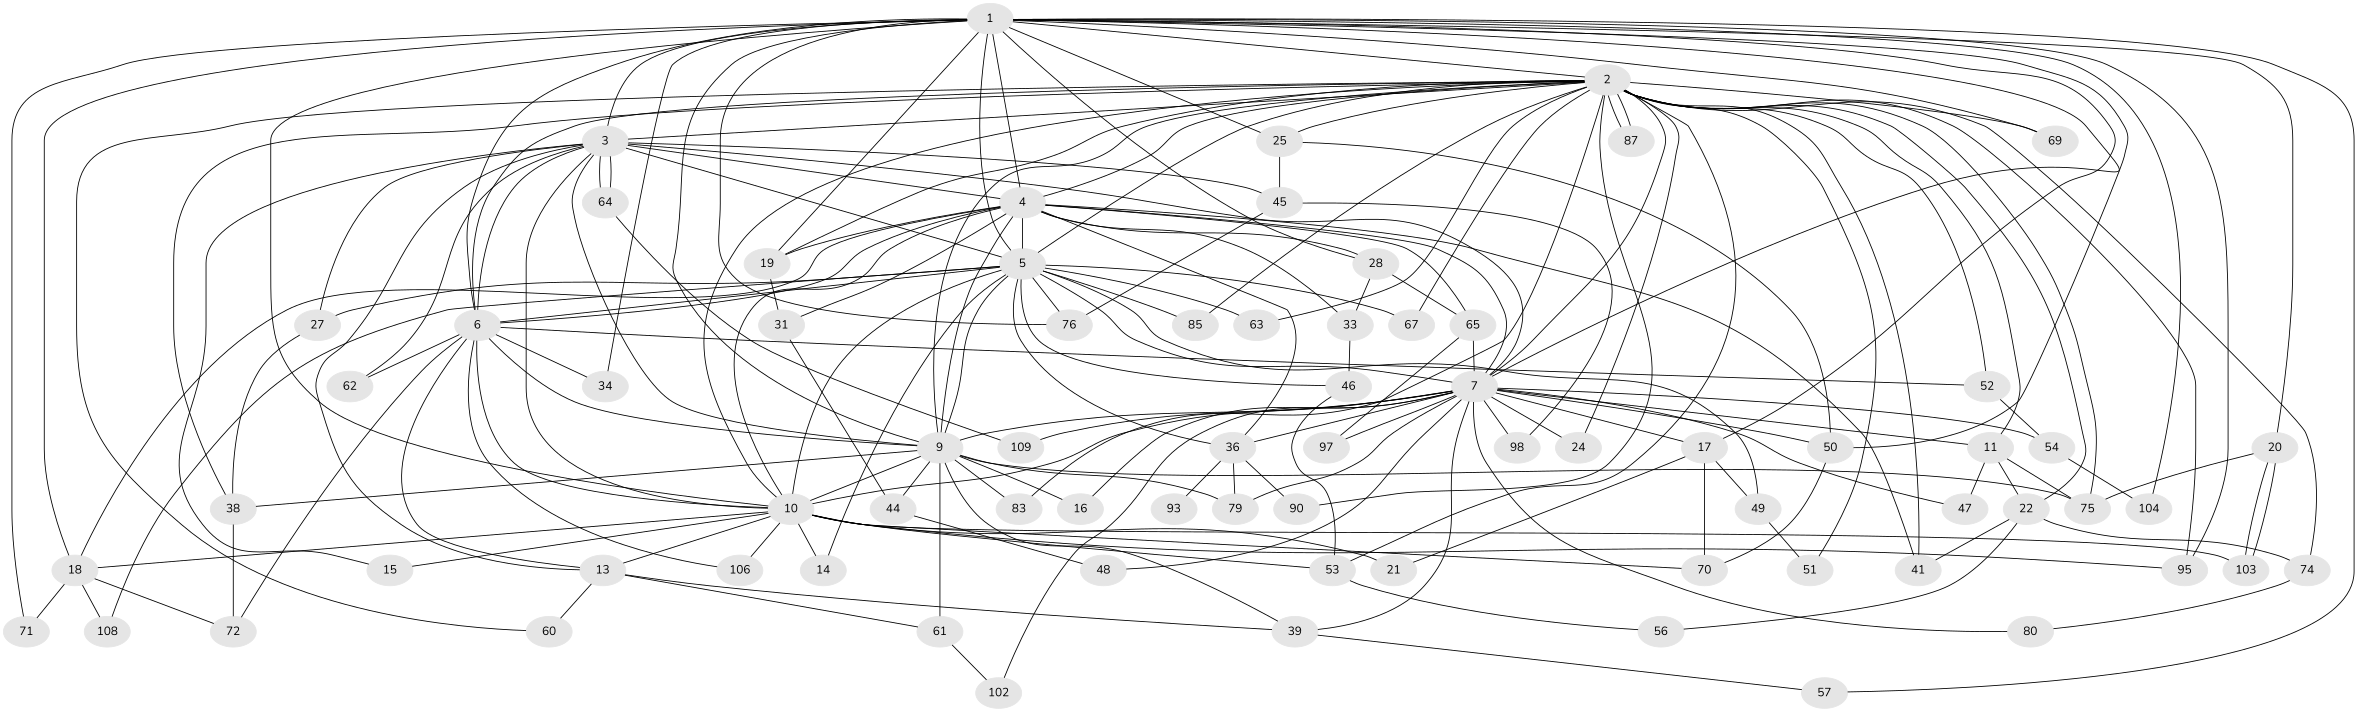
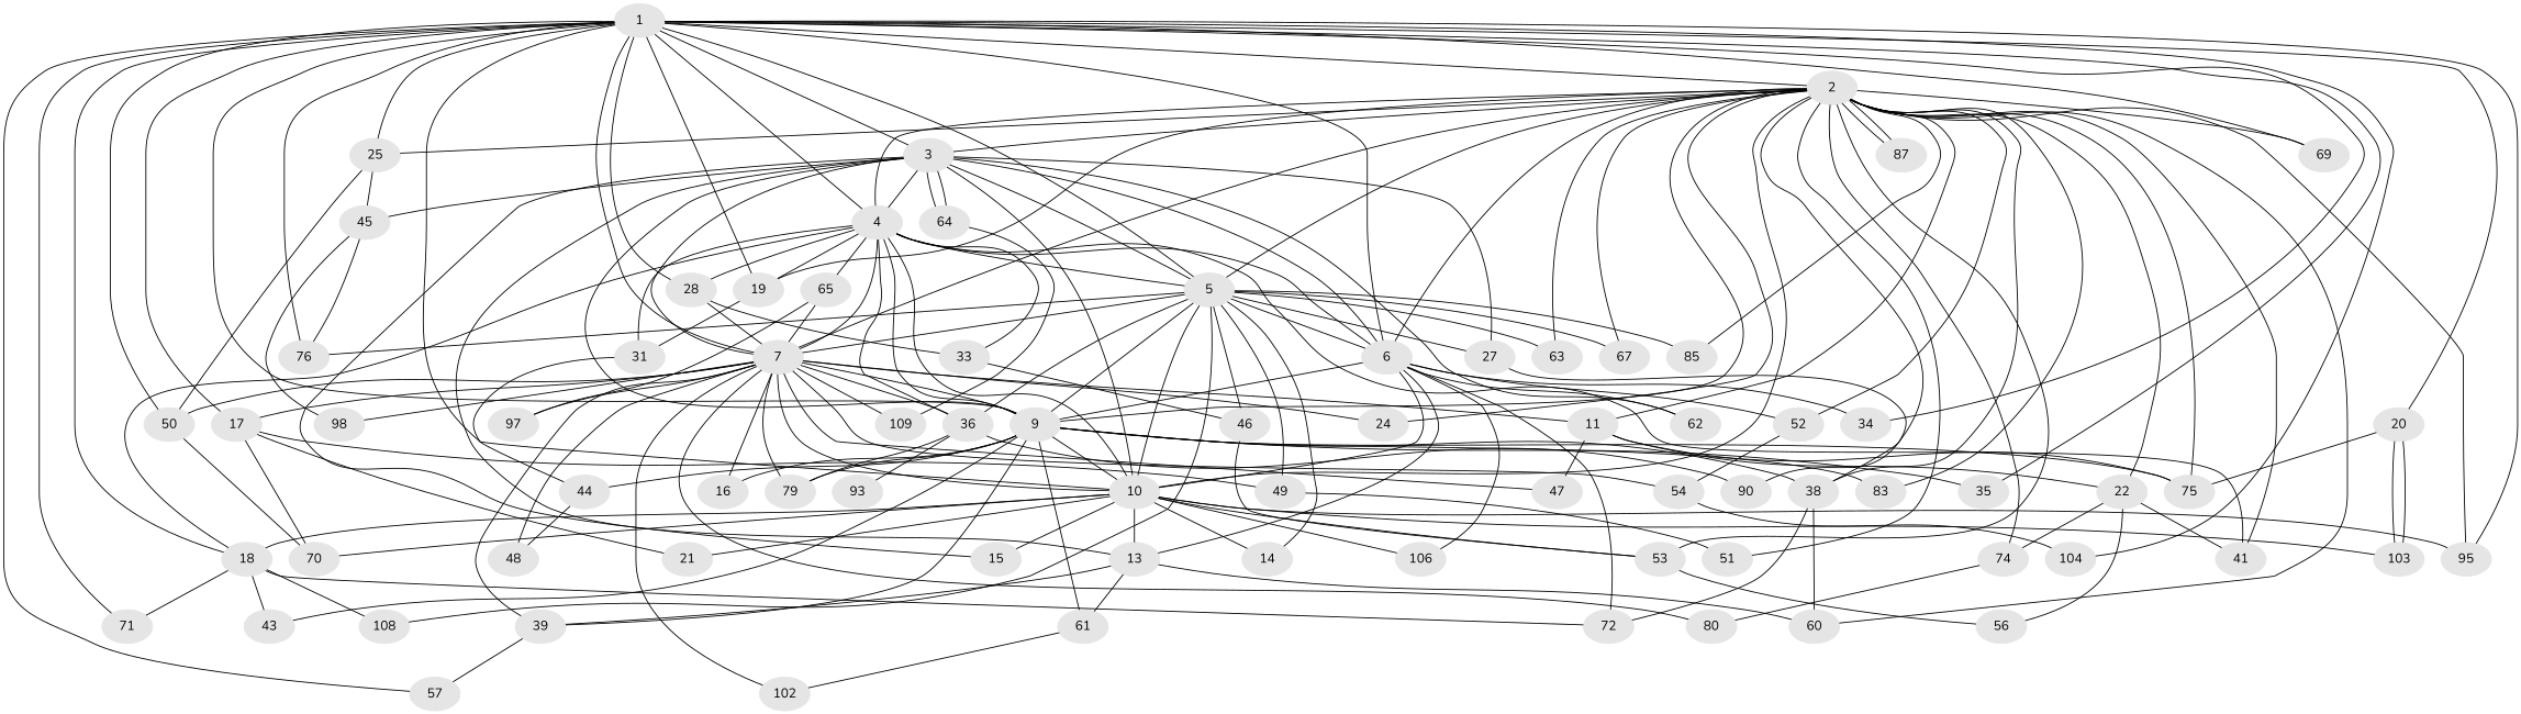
  graph {
    fontname=Nunito
    node [color=gray90 fontname=Nunito style=filled]
    edge [fontname=Nunito]
    1 [super="+8"]
    2 [super="+73"]
    3 [super="+32"]
    4 [super="+23"]
    5 [super="+12"]
    6 [super="+42"]
    7 [super="+29"]
    9 [super="+77"]
    10 [super="+55"]
    17 [super="+30"]
    18
    19 [super="+99"]
    20
    25 [super="+100"]
    28
    34
+   35
    50 [super="+88"]
    57
    69
    71
    76 [super="+96"]
    95 [super="+101"]
    104
    11 [super="+58"]
    22 [super="+40"]
    24
    38
    41 [super="+89"]
    51
    52 [super="+84"]
    53
    60 [super="+94"]
    63
    67
    74
    75 [super="+107"]
    83
    85
    87
    90
    13 [super="+26"]
    15
    27 [super="+68"]
    45 [super="+91"]
    62
    64
    31
    33
    36 [super="+37"]
    65
    14
    46 [super="+66"]
    49 [super="+92"]
    108
    72 [super="+78"]
    106
    16
    39 [super="+86"]
    47
    48
    54
    79 [super="+80"]
    n64 [label=80]
    97
    98
    102
    109
+   43
    44
    61 [super="+82"]
    21
    70 [super="+105"]
    103 [super="+110"]
    56
    93
    1 -- 2 [weight=2]
    1 -- 3 [weight=3]
    1 -- 4 [weight=2]
    1 -- 5 [weight=2]
    1 -- 6 [weight=2]
    1 -- 7 [weight=2]
    1 -- 9 [weight=2]
    1 -- 10 [weight=2]
    1 -- 17 [weight=2]
    1 -- 18
    1 -- 19
    1 -- 20
    1 -- 25 [weight=2]
    1 -- 28
    1 -- 34
+   1 -- 35
    1 -- 50
    1 -- 57
    1 -- 69
    1 -- 71
    1 -- 76 [weight=2]
    1 -- 95
    1 -- 104
    2 -- 3
    2 -- 4
    2 -- 5
    2 -- 6
    2 -- 7
    2 -- 9
    2 -- 10
    2 -- 19
    2 -- 25
    2 -- 69
    2 -- 95
    2 -- 11 [weight=2]
    2 -- 22 [weight=2]
    2 -- 24
    2 -- 38
    2 -- 41
    2 -- 51
    2 -- 52 [weight=2]
    2 -- 53
    2 -- 60
    2 -- 63
    2 -- 67
    2 -- 74
    2 -- 75
    2 -- 83
    2 -- 85
    2 -- 87
    2 -- 87
    2 -- 90
    3 -- 4
    3 -- 5
    3 -- 6
    3 -- 7
    3 -- 9
    3 -- 10
    3 -- 13
    3 -- 15
    3 -- 27
    3 -- 45
    3 -- 62
    3 -- 64
    3 -- 64
    4 -- 5
    4 -- 6
    4 -- 7 [weight=2]
    4 -- 9
    4 -- 10
    4 -- 18
    4 -- 19
    4 -- 28
    4 -- 41
    4 -- 31
    4 -- 33
    4 -- 36
    4 -- 65
    5 -- 6
    5 -- 7 [weight=2]
    5 -- 9
    5 -- 10
    5 -- 76
    5 -- 63
    5 -- 67
    5 -- 85
    5 -- 27
    5 -- 36
    5 -- 14
    5 -- 46
    5 -- 49
    5 -- 108
    6 -- 9
    6 -- 10
    6 -- 34
    6 -- 52
    6 -- 13
    6 -- 62
    6 -- 72
    6 -- 106
    7 -- 9
    7 -- 10 [weight=2]
    7 -- 17
    7 -- 50
    7 -- 11
    7 -- 24
    7 -- 36
    7 -- 16
    7 -- 39
    7 -- 47
    7 -- 48
    7 -- 54
    7 -- 79
    7 -- n64
    7 -- 97
    7 -- 98
    7 -- 102
    7 -- 109
    9 -- 10
+   9 -- 35
    9 -- 38
    9 -- 75
    9 -- 83
    9 -- 16
    9 -- 39
    9 -- 79
+   9 -- 43
    9 -- 44
    9 -- 61 [weight=2]
    10 -- 18
    10 -- 95
    10 -- 53
    10 -- 13
    10 -- 15
    10 -- 14
    10 -- 106
    10 -- 21
    10 -- 70
    10 -- 103
    17 -- 49 [weight=2]
    17 -- 21
    17 -- 70
    18 -- 71
    18 -- 108
    18 -- 72
+   18 -- 43
    19 -- 31
    20 -- 75
    20 -- 103
    20 -- 103
    25 -- 50
    25 -- 45
    28 -- 33
-   28 -- 65
+   28 -- 7
    50 -- 70
    11 -- 22
    11 -- 75
    11 -- 47
    22 -- 41
    22 -- 74
    22 -- 56
+   38 -- 60
    38 -- 72
    52 -- 54
    53 -- 56
    74 -- n64
    13 -- 60
    13 -- 39
    13 -- 61
    27 -- 38
    45 -- 76
    45 -- 98
    64 -- 109
    31 -- 44
    33 -- 46
    36 -- 90
    36 -- 79
    36 -- 93
    65 -- 7
    65 -- 97
    46 -- 53
    49 -- 51
    39 -- 57
    54 -- 104
    44 -- 48
    61 -- 102
  }
